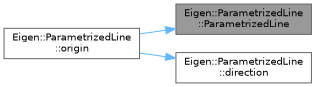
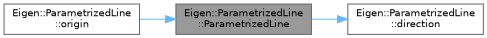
  digraph {
    rankdir=LR
    node [color=grey40 fillcolor=white fontname=Helvetica fontsize=10 shape=box style=filled]
    edge [color=steelblue1 fontname=Helvetica fontsize=10 labelfontname=Helvetica labelfontsize=10 style=solid]
    n1 [color=gray40 fillcolor=grey60 fontcolor=black height=0.2 label="Eigen::ParametrizedLine\l::ParametrizedLine" width=0.4]
    n2 [height=0.2 label="Eigen::ParametrizedLine\l::direction" width=0.4]
    n3 [height=0.2 label="Eigen::ParametrizedLine\l::origin" width=0.4]
-   n3 -> n2
+   n1 -> n2
    n3 -> n1
  }
